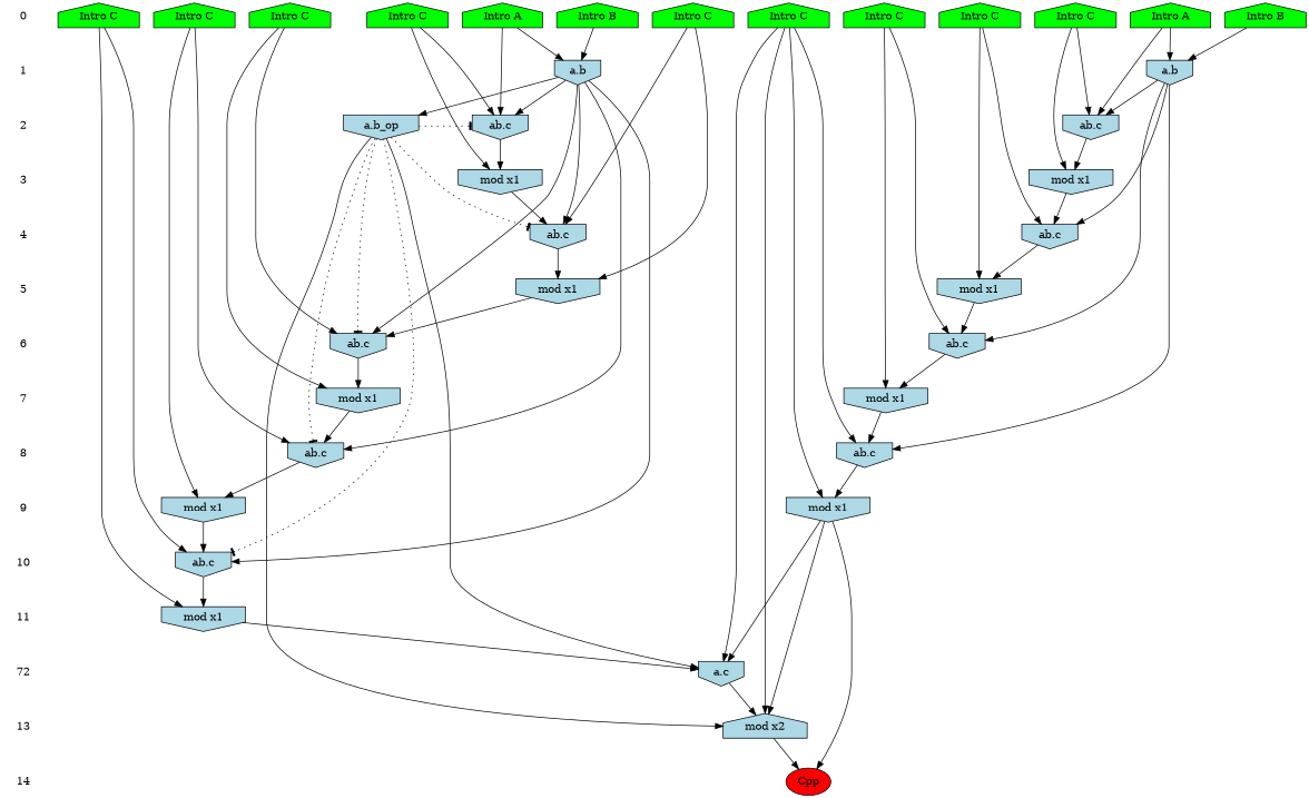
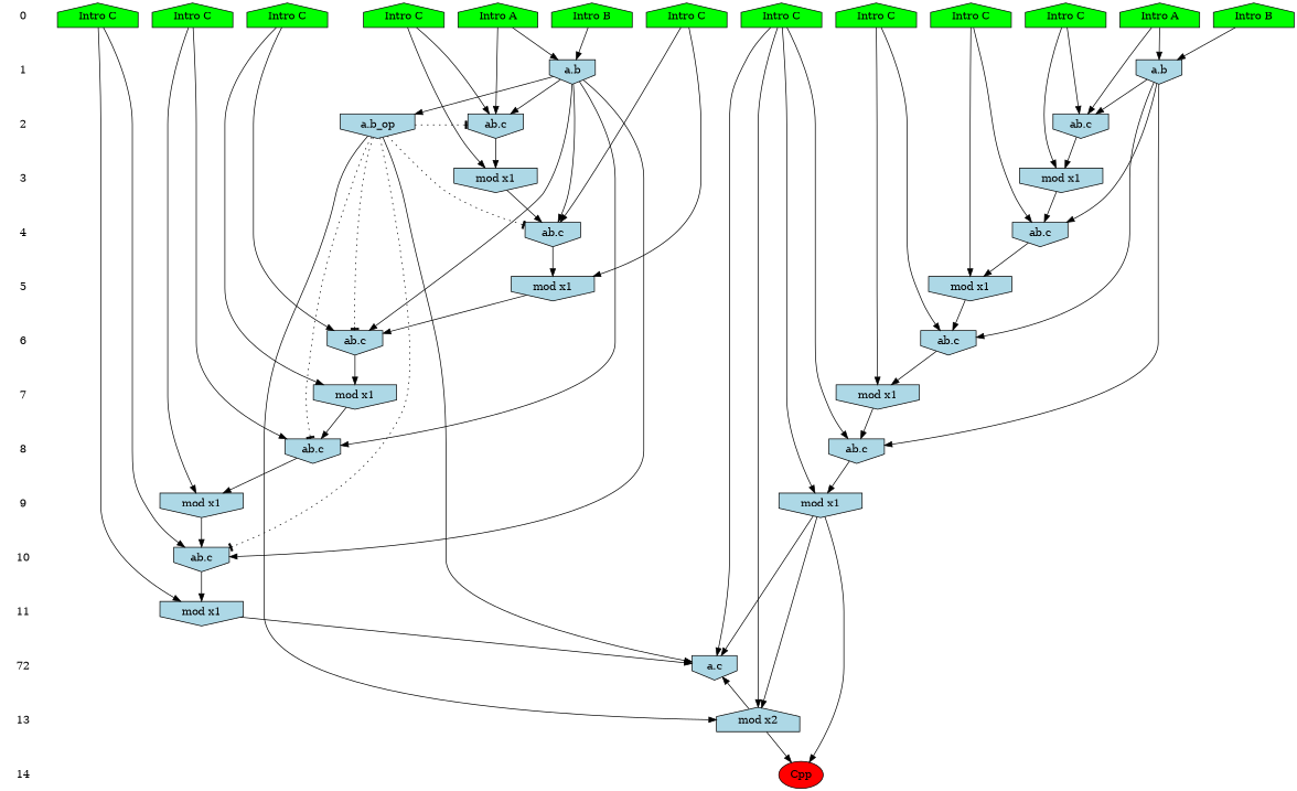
  digraph {
    ranksep=.5
    node [shape=invhouse fillcolor=lightblue style=filled]
    0 [shape=plaintext fillcolor="" style=""]
    n2 [fillcolor=green label="Intro A" shape=house]
    n3 [fillcolor=green label="Intro B" shape=house]
    n4 [fillcolor=green label="Intro A" shape=house]
    n5 [fillcolor=green label="Intro B" shape=house]
    n6 [fillcolor=green label="Intro C" shape=house]
    n7 [fillcolor=green label="Intro C" shape=house]
    n8 [fillcolor=green label="Intro C" shape=house]
    n9 [fillcolor=green label="Intro C" shape=house]
    n10 [fillcolor=green label="Intro C" shape=house]
    n11 [fillcolor=green label="Intro C" shape=house]
    n12 [fillcolor=green label="Intro C" shape=house]
    n13 [fillcolor=green label="Intro C" shape=house]
    n14 [fillcolor=green label="Intro C" shape=house]
    1 [shape=plaintext fillcolor="" style=""]
    n16 [label="a.b"]
    n17 [label="a.b"]
    2 [shape=plaintext fillcolor="" style=""]
    n19 [label="ab.c"]
    n20 [label="ab.c"]
    n21 [label="a.b_op"]
    3 [shape=plaintext fillcolor="" style=""]
    n23 [label="mod x1"]
    n24 [label="mod x1"]
    4 [shape=plaintext fillcolor="" style=""]
    n26 [label="ab.c"]
    n27 [label="ab.c"]
    5 [shape=plaintext fillcolor="" style=""]
    n29 [label="mod x1"]
    n30 [label="mod x1"]
    6 [shape=plaintext fillcolor="" style=""]
    n32 [label="ab.c"]
    n33 [label="ab.c"]
    7 [shape=plaintext fillcolor="" style=""]
    n35 [label="mod x1"]
    n36 [label="mod x1"]
    8 [shape=plaintext fillcolor="" style=""]
    n38 [label="ab.c"]
    n39 [label="ab.c"]
    9 [shape=plaintext fillcolor="" style=""]
    n41 [label="mod x1"]
    n42 [label="mod x1"]
    10 [shape=plaintext fillcolor="" style=""]
    n44 [label="ab.c"]
    11 [shape=plaintext fillcolor="" style=""]
    n46 [label="mod x1"]
    n47 [label=72 shape=plaintext fillcolor="" style=""]
    n48 [label="a.c"]
    13 [shape=plaintext fillcolor="" style=""]
    n50 [label="mod x2" shape=house]
    14 [shape=plaintext fillcolor="" style=""]
    n52 [fillcolor=red label=Cpp shape=""]
    subgraph sub_1 {
      rank=same
      0
      n2
      n3
      n4
      n5
      n6
      n7
      n8
      n9
      n10
      n11
      n12
      n13
      n14
    }
    subgraph sub_2 {
      rank=same
      1
      n16
      n17
    }
    subgraph sub_3 {
      rank=same
      2
      n19
      n20
      n21
    }
    subgraph sub_4 {
      rank=same
      3
      n23
      n24
    }
    subgraph sub_5 {
      rank=same
      4
      n26
      n27
    }
    subgraph sub_6 {
      rank=same
      5
      n29
      n30
    }
    subgraph sub_7 {
      rank=same
      6
      n32
      n33
    }
    subgraph sub_8 {
      rank=same
      7
      n35
      n36
    }
    subgraph sub_9 {
      rank=same
      8
      n38
      n39
    }
    subgraph sub_10 {
      rank=same
      9
      n41
      n42
    }
    subgraph sub_11 {
      rank=same
      10
      n44
    }
    subgraph sub_12 {
      rank=same
      11
      n46
    }
    subgraph sub_13 {
      rank=same
      n47
      n48
    }
    subgraph sub_14 {
      rank=same
      13
      n50
    }
    subgraph sub_15 {
      rank=same
      14
      n52
    }
    0 -> 1 [style=invis]
    n2 -> n16
    n2 -> n19
    n3 -> n16
    n4 -> n17
    n4 -> n20
    n5 -> n17
    n6 -> n33
    n6 -> n36
    n7 -> n44
    n7 -> n46
    n8 -> n38
    n8 -> n41
    n9 -> n26
    n9 -> n29
    n10 -> n32
    n10 -> n35
    n11 -> n27
    n11 -> n30
    n12 -> n39
    n12 -> n42
    n12 -> n48
    n12 -> n50
    n13 -> n19
    n13 -> n23
    n14 -> n20
    n14 -> n24
    1 -> 2 [style=invis]
    n16 -> n19
    n16 -> n21
    n16 -> n26
    n16 -> n32
    n16 -> n38
    n16 -> n44
    n17 -> n20
    n17 -> n27
    n17 -> n33
    n17 -> n39
    2 -> 3 [style=invis]
    n19 -> n23
    n20 -> n24
    n21 -> n19 [arrowhead=tee style=dotted]
    n21 -> n26 [arrowhead=tee style=dotted]
    n21 -> n32 [arrowhead=tee style=dotted]
    n21 -> n38 [arrowhead=tee style=dotted]
    n21 -> n44 [arrowhead=tee style=dotted]
    n21 -> n48
    n21 -> n50
    3 -> 4 [style=invis]
    n23 -> n26
    n24 -> n27
    4 -> 5 [style=invis]
    n26 -> n29
    n27 -> n30
    5 -> 6 [style=invis]
    n29 -> n32
    n30 -> n33
    6 -> 7 [style=invis]
    n32 -> n35
    n33 -> n36
    7 -> 8 [style=invis]
    n35 -> n38
    n36 -> n39
    8 -> 9 [style=invis]
    n38 -> n41
    n39 -> n42
    9 -> 10 [style=invis]
    n41 -> n44
    n42 -> n48
    n42 -> n50
    n42 -> n52
    10 -> 11 [style=invis]
    n44 -> n46
    11 -> n47 [style=invis]
    n46 -> n48
    n47 -> 13 [style=invis]
-   n48 -> n50
+   n50 -> n48
    13 -> 14 [style=invis]
    n50 -> n52
  }
